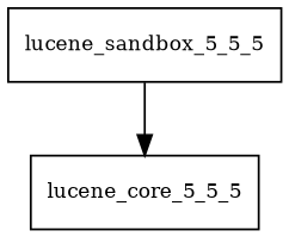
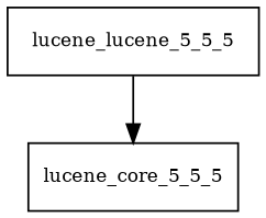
  digraph {
    node [fontsize=10.0 shape=box]
-   lucene_sandbox_5_5_5
+   lucene_sandbox_5_5_5 [label=lucene_lucene_5_5_5]
    lucene_core_5_5_5
    lucene_sandbox_5_5_5 -> lucene_core_5_5_5
  }
